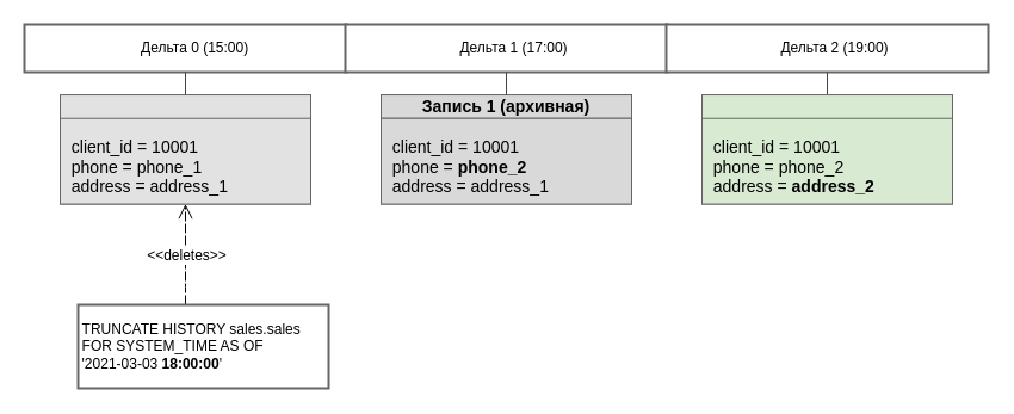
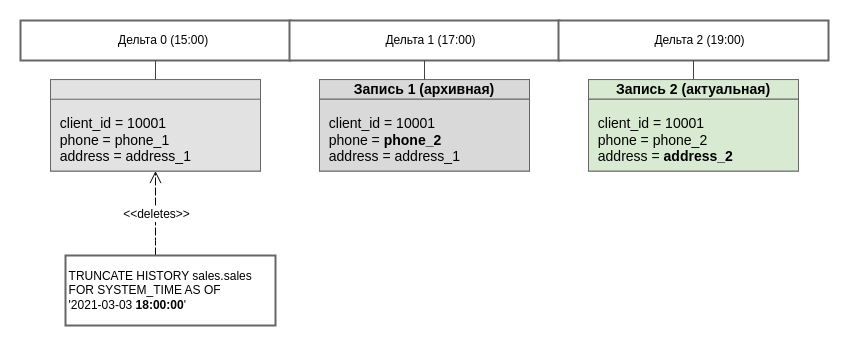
  <mxCell id="0" />
  <mxCell id="1" parent="0" />
  <mxCell id="2" value="&lt;div style='width: 240.0px;height:auto;word-break: break-word;'&gt;&lt;div align=&quot;center&quot;&gt;&lt;span style=&quot;font-family: Arial; font-size: 12px; text-decoration: none; line-height: 14px;&quot;&gt;&amp;nbsp;Дельта 0 (15:00)&lt;/span&gt;&lt;/div&gt;&lt;/div&gt;" style="shape=rect;shadow=0;strokeWidth=2;fillColor=#ffffff;strokeColor=#666666;opacity=100.0;html=1;nl2Br=0;verticalAlign=middle;align=center;spacingLeft=13.5;spacingRight=0;whiteSpace=wrap;gliffyId=0;" vertex="1" parent="1"><mxGeometry x="20" y="20" width="270" height="40" as="geometry" /></mxCell>
  <mxCell id="3" value="&lt;div style='width: 240.0px;height:auto;word-break: break-word;'&gt;&lt;div align=&quot;center&quot;&gt;&lt;span style=&quot;font-family: Arial; font-size: 12px; text-decoration: none; line-height: 14px;&quot;&gt;Дельта 1 (17:00)&lt;/span&gt;&lt;/div&gt;&lt;/div&gt;" style="shape=rect;shadow=0;strokeWidth=2;fillColor=#ffffff;strokeColor=#666666;opacity=100.0;html=1;nl2Br=0;verticalAlign=middle;align=center;spacingLeft=13.5;spacingRight=0;whiteSpace=wrap;gliffyId=3;" vertex="1" parent="1"><mxGeometry x="289" y="20" width="270" height="40" as="geometry" /></mxCell>
  <mxCell id="4" value="&lt;div style='width: 240.0px;height:auto;word-break: break-word;'&gt;&lt;div align=&quot;center&quot;&gt;&lt;span style=&quot;font-family: Arial; font-size: 12px; text-decoration: none; line-height: 14px;&quot;&gt;Дельта 2 (19:00)&lt;/span&gt;&lt;/div&gt;&lt;/div&gt;" style="shape=rect;shadow=0;strokeWidth=2;fillColor=#ffffff;strokeColor=#666666;opacity=100.0;html=1;nl2Br=0;verticalAlign=middle;align=center;spacingLeft=13.5;spacingRight=0;whiteSpace=wrap;gliffyId=5;" vertex="1" parent="1"><mxGeometry x="558" y="20" width="270" height="40" as="geometry" /></mxCell>
  <mxCell id="5" style="shape=filledEdge;strokeWidth=1;strokeColor=#434343;fillColor=none;startArrow=none;startFill=0;startSize=6;endArrow=none;endFill=0;endSize=6;rounded=0;gliffyId=19;edgeStyle=orthogonalEdgeStyle;" edge="1" parent="1" source="11" target="4"><mxGeometry width="106.4" height="64" relative="1" as="geometry"><Array as="points"><mxPoint x="693" y="79.065" /><mxPoint x="693" y="60" /></Array></mxGeometry></mxCell>
  <mxCell id="6" style="shape=rect;shadow=0;strokeWidth=1;fillColor=#e2e2e2;strokeColor=#666666;opacity=100.0;gliffyId=52;" vertex="1" parent="1"><mxGeometry x="50" y="79.065" width="210" height="91.478" as="geometry" /></mxCell>
  <mxCell id="7" value="&lt;div style='width: 207.0px;height:auto;word-break: break-word;'&gt;&lt;div align=&quot;left&quot;&gt;&lt;span style=&quot;font-family: Arial; font-size: 10px; font-weight: normal; text-decoration: none; line-height: 11px;&quot;&gt;&amp;nbsp;&lt;/span&gt;&lt;/div&gt;&lt;div align=&quot;left&quot;&gt;&lt;span style=&quot;font-family: Arial; font-size: 14px; font-weight: normal; text-decoration: none; line-height: 16.5px;&quot;&gt;&amp;nbsp; client_id = 10001&lt;/span&gt;&lt;/div&gt;&lt;div align=&quot;left&quot;&gt;&lt;span style=&quot;font-family: Arial; font-size: 14px; font-weight: normal; text-decoration: none; line-height: 16.5px;&quot;&gt;&amp;nbsp; phone = phone_1&lt;/span&gt;&lt;/div&gt;&lt;div align=&quot;left&quot;&gt;&lt;span style=&quot;font-family: Arial; font-size: 14px; font-weight: normal; text-decoration: none; line-height: 16.5px;&quot;&gt;&amp;nbsp; address = address_1&lt;/span&gt;&lt;/div&gt;&lt;div align=&quot;left&quot;&gt;&lt;span style=&quot;font-size: 10px; text-decoration: none; line-height: 11px;&quot;&gt;&amp;nbsp;&lt;/span&gt;&lt;/div&gt;&lt;/div&gt;" style="shape=rect;shadow=0;strokeWidth=1;fillColor=#e2e2e2;strokeColor=#666666;opacity=100.0;html=1;nl2Br=0;verticalAlign=top;align=left;spacingLeft=0.0;spacingRight=0;spacingTop=-5.0;spacingBottom=2;whiteSpace=wrap;gliffyId=55;" vertex="1" parent="6"><mxGeometry y="19.652" width="210" height="71.826" as="geometry" /></mxCell>
  <mxCell id="8" style="shape=rect;shadow=0;strokeWidth=1;fillColor=#d9d9d9;strokeColor=#666666;opacity=100.0;gliffyId=168;" vertex="1" parent="1"><mxGeometry x="319" y="79.065" width="210" height="91.478" as="geometry" /></mxCell>
  <mxCell id="9" value="&lt;div style='width: 207.0px;height:auto;word-break: break-word;'&gt;&lt;div align=&quot;center&quot;&gt;&lt;span style=&quot;font-family: Arial; font-size: 14px; font-weight: bold; text-decoration: none; line-height: 16.5px;&quot;&gt;Запись 1 (архивная)&lt;/span&gt;&lt;/div&gt;&lt;/div&gt;" style="shape=rect;shadow=0;strokeWidth=1;fillColor=#d9d9d9;strokeColor=#666666;opacity=100.0;html=1;nl2Br=0;verticalAlign=top;align=center;spacingLeft=0.0;spacingRight=0;spacingTop=-5.0;spacingBottom=2;whiteSpace=wrap;gliffyId=169;" vertex="1" parent="8"><mxGeometry width="210" height="19.652" as="geometry" /></mxCell>
  <mxCell id="10" value="&lt;div style='width: 207.0px;height:auto;word-break: break-word;'&gt;&lt;div align=&quot;left&quot;&gt;&lt;span style=&quot;font-family: Arial; font-size: 10px; font-weight: normal; text-decoration: none; line-height: 11px;&quot;&gt;&amp;nbsp;&lt;/span&gt;&lt;/div&gt;&lt;div align=&quot;left&quot;&gt;&lt;span style=&quot;font-family: Arial; font-size: 14px; font-weight: normal; text-decoration: none; line-height: 16.5px;&quot;&gt;&amp;nbsp; client_id = 10001&lt;/span&gt;&lt;/div&gt;&lt;div align=&quot;left&quot;&gt;&lt;span style=&quot;font-family: Arial; font-size: 14px; font-weight: normal; text-decoration: none; line-height: 16.5px;&quot;&gt;&amp;nbsp; phone = &lt;span style=&quot;font-weight: bold; line-height: 16.5px;&quot;&gt;phone_2&lt;/span&gt;&lt;/span&gt;&lt;/div&gt;&lt;div align=&quot;left&quot;&gt;&lt;span style=&quot;font-family: Arial; font-size: 14px; font-weight: normal; text-decoration: none; line-height: 16.5px;&quot;&gt;&amp;nbsp; address = address_1&lt;/span&gt;&lt;/div&gt;&lt;div align=&quot;left&quot;&gt;&lt;span style=&quot;font-size: 10px; text-decoration: none; line-height: 11px;&quot;&gt;&amp;nbsp;&lt;/span&gt;&lt;/div&gt;&lt;/div&gt;" style="shape=rect;shadow=0;strokeWidth=1;fillColor=#d9d9d9;strokeColor=#666666;opacity=100.0;html=1;nl2Br=0;verticalAlign=top;align=left;spacingLeft=0.0;spacingRight=0;spacingTop=-5.0;spacingBottom=2;whiteSpace=wrap;gliffyId=171;" vertex="1" parent="8"><mxGeometry y="19.652" width="210" height="71.826" as="geometry" /></mxCell>
  <mxCell id="11" style="shape=rect;shadow=0;strokeWidth=1;fillColor=#d9ead3;strokeColor=#666666;opacity=100.0;gliffyId=173;" vertex="1" parent="1"><mxGeometry x="588" y="79.065" width="210" height="91.478" as="geometry" /></mxCell>
+ <mxCell id="12" value="&lt;div style='width: 207.0px;height:auto;word-break: break-word;'&gt;&lt;div align=&quot;center&quot;&gt;&lt;span style=&quot;font-family: Arial; font-size: 14px; font-weight: bold; text-decoration: none; line-height: 16.5px;&quot;&gt;Запись 2 (актуальная)&lt;/span&gt;&lt;/div&gt;&lt;/div&gt;" style="shape=rect;shadow=0;strokeWidth=1;fillColor=#d9ead3;strokeColor=#666666;opacity=100.0;html=1;nl2Br=0;verticalAlign=top;align=center;spacingLeft=0.0;spacingRight=0;spacingTop=-5.0;spacingBottom=2;whiteSpace=wrap;gliffyId=174;" vertex="1" parent="11"><mxGeometry width="210" height="19.652" as="geometry" /></mxCell>
  <mxCell id="13" value="&lt;div style='width: 207.0px;height:auto;word-break: break-word;'&gt;&lt;div align=&quot;left&quot;&gt;&lt;span style=&quot;font-family: Arial; font-size: 10px; font-weight: normal; text-decoration: none; line-height: 11px;&quot;&gt;&amp;nbsp;&lt;/span&gt;&lt;/div&gt;&lt;div align=&quot;left&quot;&gt;&lt;span style=&quot;font-family: Arial; font-size: 14px; font-weight: normal; text-decoration: none; line-height: 16.5px;&quot;&gt;&amp;nbsp; client_id = 10001&lt;/span&gt;&lt;/div&gt;&lt;div align=&quot;left&quot;&gt;&lt;span style=&quot;font-family: Arial; font-size: 14px; font-weight: normal; text-decoration: none; line-height: 16.5px;&quot;&gt;&amp;nbsp; phone = phone_2&lt;/span&gt;&lt;/div&gt;&lt;div align=&quot;left&quot;&gt;&lt;span style=&quot;font-family: Arial; font-size: 14px; font-weight: normal; text-decoration: none; line-height: 16.5px;&quot;&gt;&amp;nbsp; address = &lt;span style=&quot;font-weight: bold; line-height: 16.5px;&quot;&gt;address_2&lt;/span&gt;&lt;/span&gt;&lt;/div&gt;&lt;div align=&quot;left&quot;&gt;&lt;span style=&quot;font-size: 10px; text-decoration: none; line-height: 11px;&quot;&gt;&amp;nbsp;&lt;/span&gt;&lt;/div&gt;&lt;/div&gt;" style="shape=rect;shadow=0;strokeWidth=1;fillColor=#d9ead3;strokeColor=#666666;opacity=100.0;html=1;nl2Br=0;verticalAlign=top;align=left;spacingLeft=0.0;spacingRight=0;spacingTop=-5.0;spacingBottom=2;whiteSpace=wrap;gliffyId=176;" vertex="1" parent="11"><mxGeometry y="19.652" width="210" height="71.826" as="geometry" /></mxCell>
  <mxCell id="14" style="shape=filledEdge;strokeWidth=1;strokeColor=#434343;fillColor=none;startArrow=none;startFill=0;startSize=6;endArrow=none;endFill=0;endSize=6;rounded=0;gliffyId=178;edgeStyle=orthogonalEdgeStyle;" edge="1" parent="1" source="8" target="3"><mxGeometry width="106.4" height="64" relative="1" as="geometry"><Array as="points"><mxPoint x="424" y="79.065" /><mxPoint x="424" y="60" /></Array></mxGeometry></mxCell>
  <mxCell id="15" style="shape=filledEdge;strokeWidth=1;strokeColor=#434343;fillColor=none;startArrow=none;startFill=0;startSize=6;endArrow=none;endFill=0;endSize=6;rounded=0;gliffyId=179;edgeStyle=orthogonalEdgeStyle;" edge="1" parent="1" source="6" target="2"><mxGeometry width="106.4" height="64" relative="1" as="geometry"><Array as="points"><mxPoint x="155" y="79.065" /><mxPoint x="155" y="60" /></Array></mxGeometry></mxCell>
  <mxCell id="16" style="shape=filledEdge;strokeWidth=1;strokeColor=#000000;fillColor=none;startArrow=none;startFill=0;startSize=6;endArrow=open;endFill=0;endSize=10;rounded=0;dashed=1;fixDash=1;dashPattern=8.0 2.0;html=1;nl2Br=0;gliffyId=207;edgeStyle=orthogonalEdgeStyle;" edge="1" parent="1" source="18" target="6"><mxGeometry width="100" height="100" relative="1" as="geometry"><Array as="points"><mxPoint x="155" y="240" /><mxPoint x="155" y="170.543" /></Array></mxGeometry></mxCell>
  <mxCell id="17" value="&lt;div style='width: 78.704px;height:auto;word-break: break-word;'&gt;&lt;div align=&quot;center&quot;&gt;&lt;span style=&quot;font-family: Arial; font-size: 12px; line-height: 0;&quot;&gt;&lt;span style=&quot;font-family: Arial; font-size: 12px; text-decoration: none; line-height: 14px;&quot;&gt;&amp;lt;&amp;lt;deletes&amp;gt;&amp;gt;&lt;/span&gt;&lt;/span&gt;&lt;/div&gt;&lt;/div&gt;" style="text;html=1;nl2Br=0;labelBackgroundColor=#FFFFFF;html=1;nl2Br=0;verticalAlign=middle;align=center;spacingLeft=0.0;spacingRight=0;gliffyId=208;" vertex="1" parent="16"><mxGeometry relative="1" as="geometry"><mxPoint as="offset" /></mxGeometry></mxCell>
  <mxCell id="18" value="&lt;div style='width: 203.889px;height:auto;word-break: break-word;'&gt;&lt;div align=&quot;left&quot;&gt;&lt;span style=&quot;text-decoration: none; line-height: normal; line-height: normal;&quot;&gt;&amp;nbsp;&lt;/span&gt;&lt;/div&gt;&lt;div align=&quot;left&quot;&gt;&lt;span style=&quot;line-height: normal; line-height: normal;&quot;&gt;TRUNCATE HISTORY sales.sales &lt;/span&gt;&lt;/div&gt;&lt;div align=&quot;left&quot;&gt;&lt;span style=&quot;line-height: normal; line-height: normal;&quot;&gt;FOR SYSTEM_TIME AS OF&amp;nbsp;&lt;/span&gt;&lt;/div&gt;&lt;div align=&quot;left&quot;&gt;&lt;span style=&quot;line-height: normal; line-height: normal;&quot;&gt;'2021-03-03&amp;nbsp;&lt;span style=&quot;font-weight: bold; line-height: normal; line-height: normal;&quot;&gt;18:00:00&lt;/span&gt;'&lt;/span&gt;&lt;/div&gt;&lt;div align=&quot;center&quot;&gt;&lt;span style=&quot;font-family: Arial; font-size: 12px; text-decoration: none; line-height: 0;&quot;&gt;&lt;span style=&quot;text-decoration: none; line-height: 14px;&quot;&gt;&amp;nbsp;&lt;/span&gt;&lt;/span&gt;&lt;/div&gt;&lt;/div&gt;" style="shape=rect;shadow=0;strokeWidth=2;fillColor=#ffffff;strokeColor=#666666;opacity=100.0;html=1;nl2Br=0;verticalAlign=middle;align=center;spacingLeft=7.556;spacingRight=6;whiteSpace=wrap;gliffyId=211;" vertex="1" parent="1"><mxGeometry x="65" y="255" width="210" height="70" as="geometry" /></mxCell>
